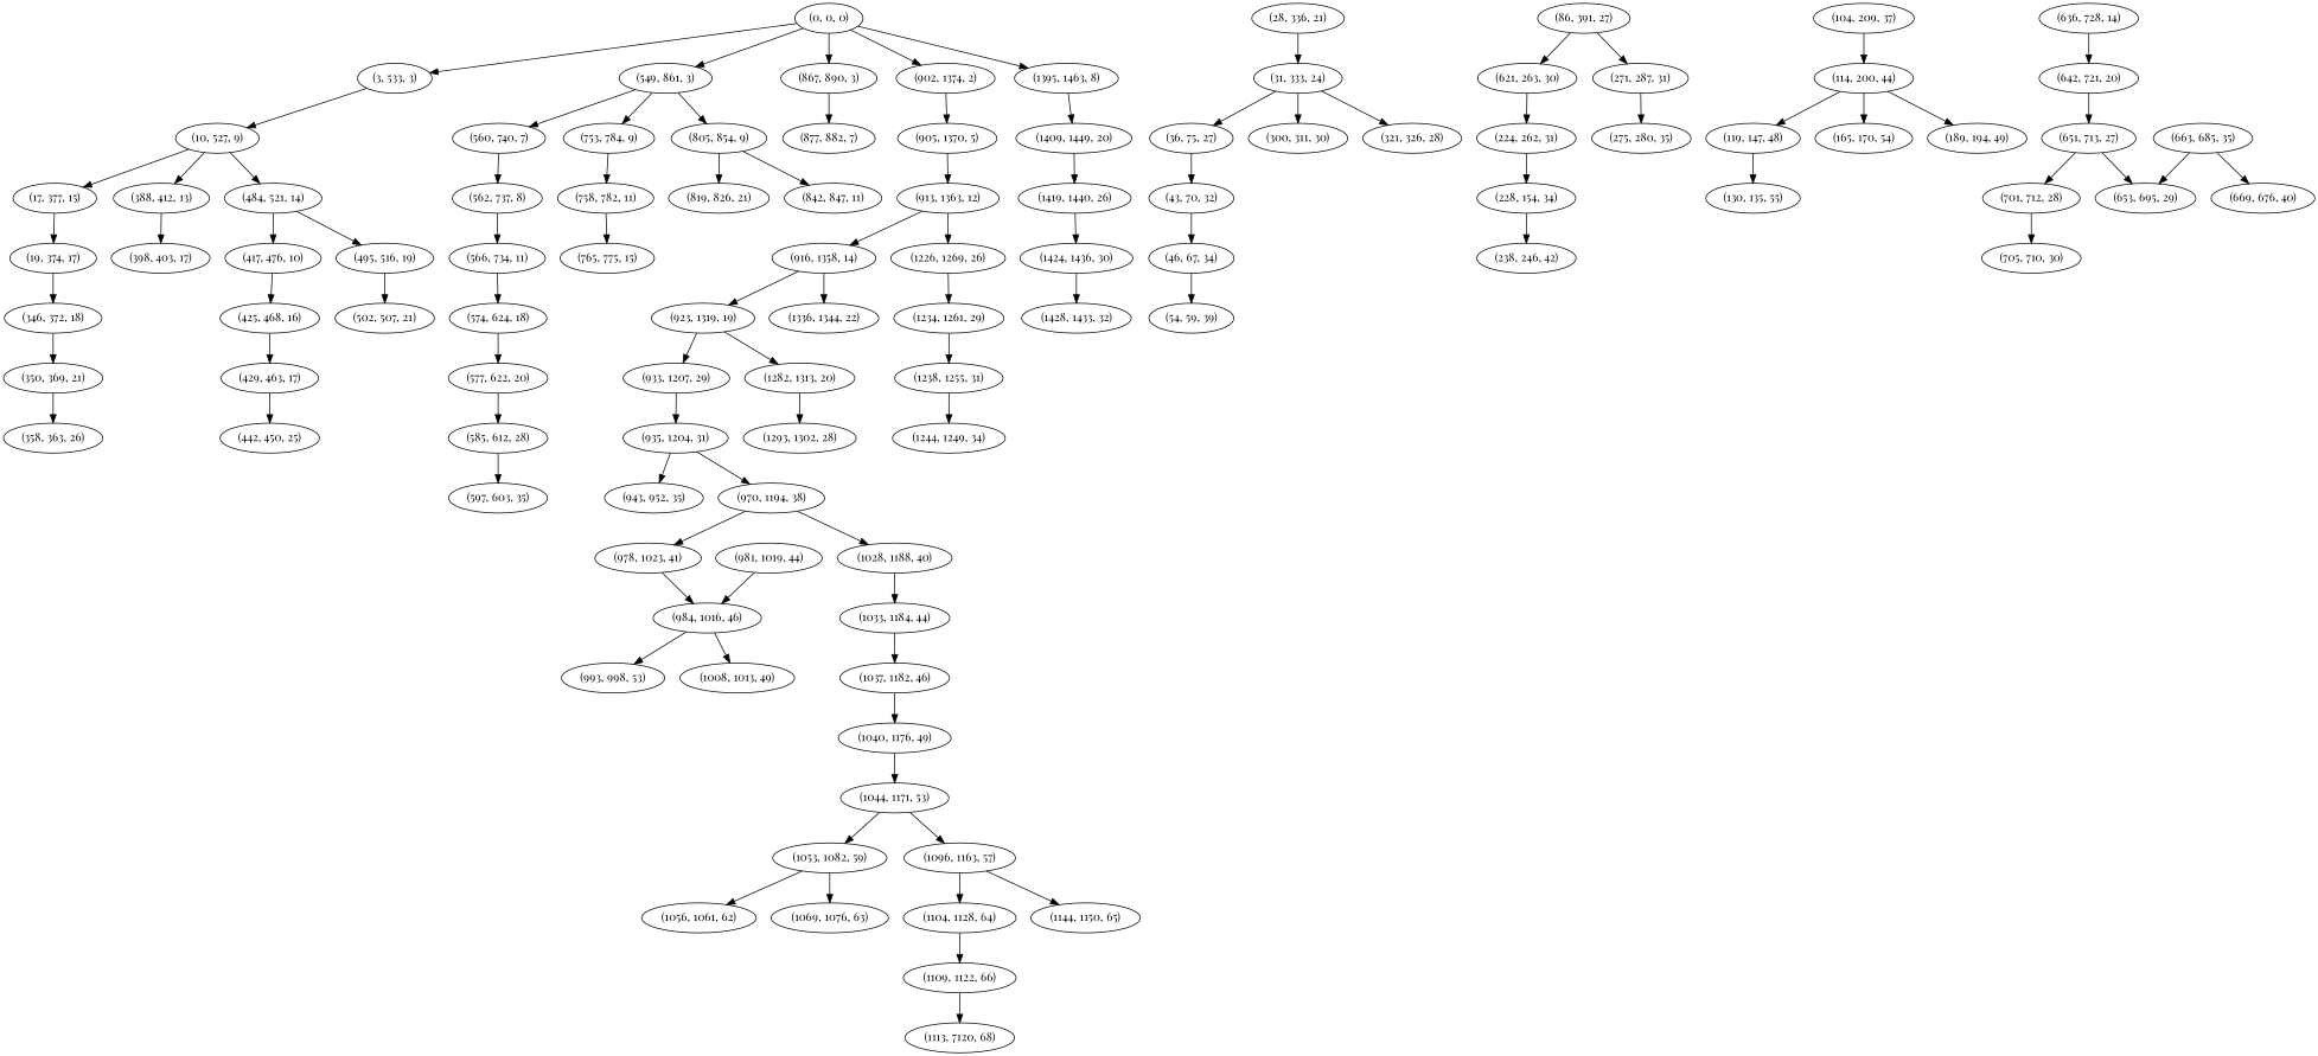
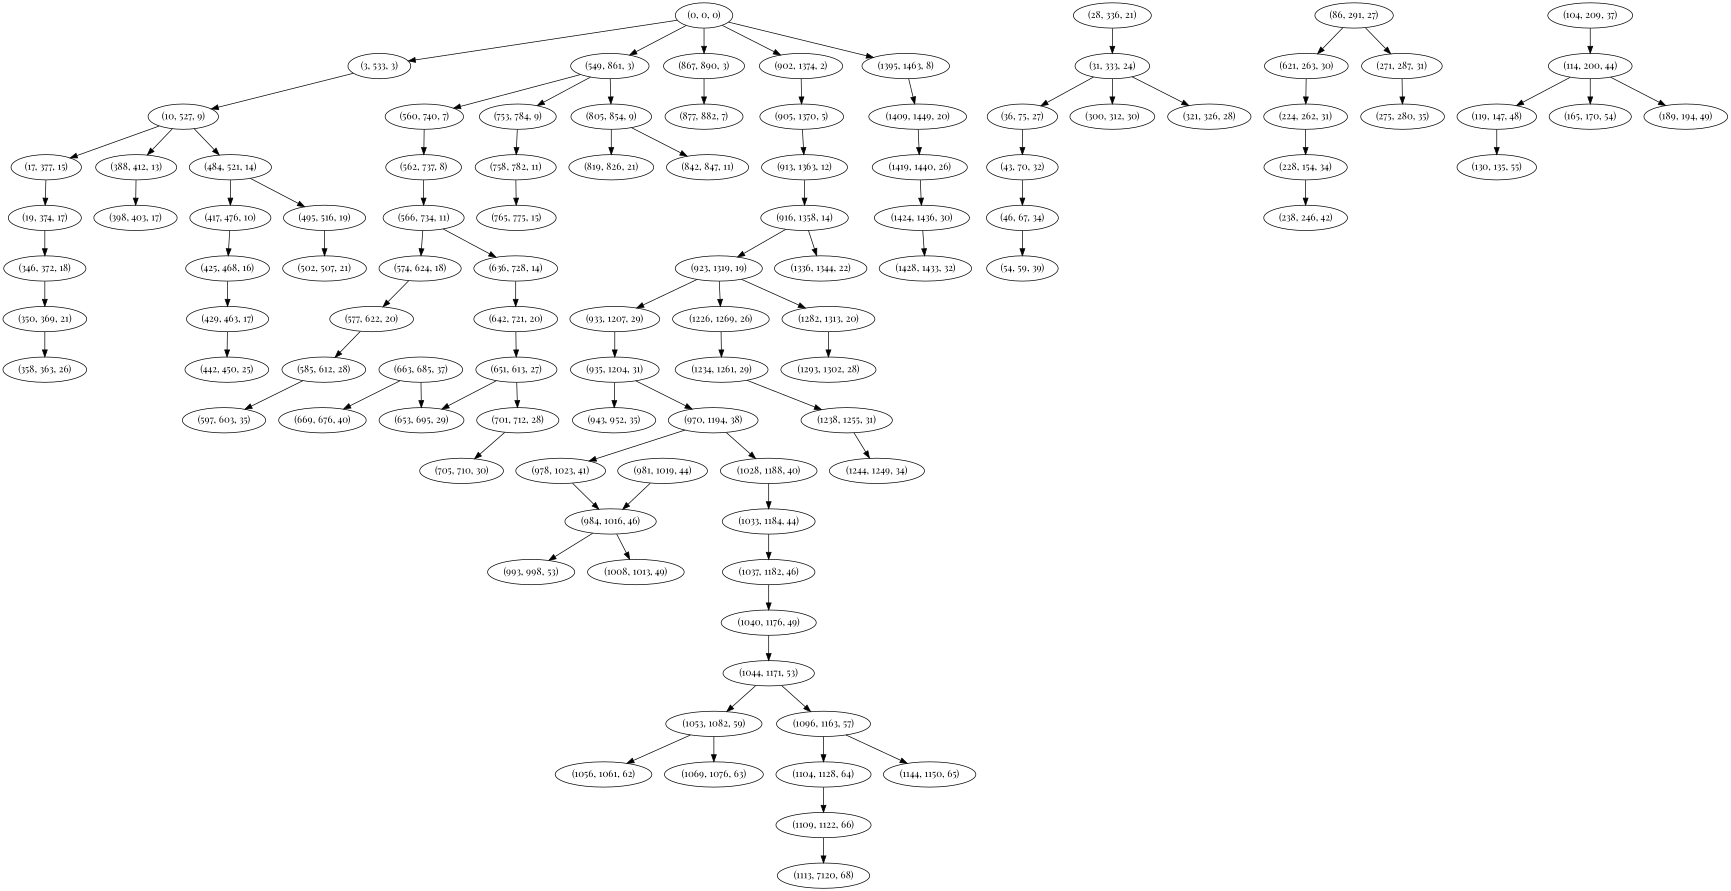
  digraph {
    fontname="Playfair Display"
    node [fontname="Playfair Display"]
    edge [fontname="Playfair Display"]
    "(0, 0, 0)"
    "(3, 533, 3)"
    "(549, 861, 3)"
    "(867, 890, 3)"
    "(902, 1374, 2)"
    "(1395, 1463, 8)"
    "(10, 527, 9)"
    "(560, 740, 7)"
    "(753, 784, 9)"
    "(805, 854, 9)"
    "(877, 882, 7)"
    "(905, 1370, 5)"
    "(1409, 1449, 20)"
    "(17, 377, 15)"
    "(388, 412, 13)"
    "(484, 521, 14)"
    "(19, 374, 17)"
    "(398, 403, 17)"
    "(417, 476, 10)"
    "(425, 468, 16)"
    "(495, 516, 19)"
    "(346, 372, 18)"
    "(350, 369, 21)"
    n24 [label="(28, 336, 21)"]
    "(31, 333, 24)"
    "(36, 75, 27)"
-   "(300, 311, 30)"
+   "(300, 311, 30)" [label="(300, 312, 30)"]
    "(321, 326, 28)"
    "(43, 70, 32)"
    n30 [label="(621, 263, 30)"]
-   "(86, 291, 27)" [label="(86, 391, 27)"]
+   "(86, 291, 27)"
    "(271, 287, 31)"
    "(46, 67, 34)"
    "(54, 59, 39)"
    "(224, 262, 31)"
    "(275, 280, 35)"
    "(104, 209, 37)"
    "(114, 200, 44)"
    "(119, 147, 48)"
    "(165, 170, 54)"
    "(189, 194, 49)"
    "(130, 135, 55)"
    n43 [label="(228, 154, 34)"]
    "(238, 246, 42)"
    "(358, 363, 26)"
    "(429, 463, 17)"
    "(442, 450, 25)"
    "(502, 507, 21)"
    "(562, 737, 8)"
    "(758, 782, 11)"
    "(819, 826, 21)"
    "(842, 847, 11)"
    "(566, 734, 11)"
    "(574, 624, 18)"
    "(636, 728, 14)"
    "(577, 622, 20)"
    "(642, 721, 20)"
    "(585, 612, 28)"
    "(597, 603, 35)"
-   "(651, 713, 27)"
+   "(651, 713, 27)" [label="(651, 613, 27)"]
    "(653, 695, 29)"
    "(701, 712, 28)"
    "(705, 710, 30)"
-   "(663, 685, 37)" [label="(663, 685, 35)"]
+   "(663, 685, 37)"
    "(669, 676, 40)"
    "(765, 775, 15)"
    "(913, 1363, 12)"
    "(916, 1358, 14)"
    "(923, 1319, 19)"
    "(1336, 1344, 22)"
    "(933, 1207, 29)"
    "(1226, 1269, 26)"
    "(1282, 1313, 20)"
    "(935, 1204, 31)"
    "(1234, 1261, 29)"
    "(1293, 1302, 28)"
    "(943, 952, 35)"
    "(970, 1194, 38)"
    "(978, 1023, 41)"
    "(1028, 1188, 40)"
    "(984, 1016, 46)"
    "(1033, 1184, 44)"
    "(981, 1019, 44)"
    "(993, 998, 53)"
    "(1008, 1013, 49)"
    "(1037, 1182, 46)"
    "(1040, 1176, 49)"
    "(1044, 1171, 53)"
    "(1053, 1082, 59)"
    "(1096, 1163, 57)"
    "(1056, 1061, 62)"
    "(1069, 1076, 63)"
    "(1104, 1128, 64)"
    "(1144, 1150, 65)"
    "(1109, 1122, 66)"
    n96 [label="(1113, 7120, 68)"]
    "(1238, 1255, 31)"
    "(1244, 1249, 34)"
    "(1419, 1440, 26)"
    "(1424, 1436, 30)"
    "(1428, 1433, 32)"
    "(0, 0, 0)" -> "(3, 533, 3)"
    "(0, 0, 0)" -> "(549, 861, 3)"
    "(0, 0, 0)" -> "(867, 890, 3)"
    "(0, 0, 0)" -> "(902, 1374, 2)"
    "(0, 0, 0)" -> "(1395, 1463, 8)"
    "(3, 533, 3)" -> "(10, 527, 9)"
    "(549, 861, 3)" -> "(560, 740, 7)"
    "(549, 861, 3)" -> "(753, 784, 9)"
    "(549, 861, 3)" -> "(805, 854, 9)"
    "(867, 890, 3)" -> "(877, 882, 7)"
    "(902, 1374, 2)" -> "(905, 1370, 5)"
    "(1395, 1463, 8)" -> "(1409, 1449, 20)"
    "(10, 527, 9)" -> "(17, 377, 15)"
    "(10, 527, 9)" -> "(388, 412, 13)"
    "(10, 527, 9)" -> "(484, 521, 14)"
    "(560, 740, 7)" -> "(562, 737, 8)"
    "(753, 784, 9)" -> "(758, 782, 11)"
    "(805, 854, 9)" -> "(819, 826, 21)"
    "(805, 854, 9)" -> "(842, 847, 11)"
    "(905, 1370, 5)" -> "(913, 1363, 12)"
    "(1409, 1449, 20)" -> "(1419, 1440, 26)"
    "(17, 377, 15)" -> "(19, 374, 17)"
    "(388, 412, 13)" -> "(398, 403, 17)"
    "(484, 521, 14)" -> "(417, 476, 10)"
    "(484, 521, 14)" -> "(495, 516, 19)"
    "(19, 374, 17)" -> "(346, 372, 18)"
    "(417, 476, 10)" -> "(425, 468, 16)"
    "(425, 468, 16)" -> "(429, 463, 17)"
    "(495, 516, 19)" -> "(502, 507, 21)"
    "(346, 372, 18)" -> "(350, 369, 21)"
    "(350, 369, 21)" -> "(358, 363, 26)"
    n24 -> "(31, 333, 24)"
    "(31, 333, 24)" -> "(36, 75, 27)"
    "(31, 333, 24)" -> "(300, 311, 30)"
    "(31, 333, 24)" -> "(321, 326, 28)"
    "(36, 75, 27)" -> "(43, 70, 32)"
    "(43, 70, 32)" -> "(46, 67, 34)"
    n30 -> "(224, 262, 31)"
    "(86, 291, 27)" -> n30
    "(86, 291, 27)" -> "(271, 287, 31)"
    "(271, 287, 31)" -> "(275, 280, 35)"
    "(46, 67, 34)" -> "(54, 59, 39)"
    "(224, 262, 31)" -> n43
    "(104, 209, 37)" -> "(114, 200, 44)"
    "(114, 200, 44)" -> "(119, 147, 48)"
    "(114, 200, 44)" -> "(165, 170, 54)"
    "(114, 200, 44)" -> "(189, 194, 49)"
    "(119, 147, 48)" -> "(130, 135, 55)"
    n43 -> "(238, 246, 42)"
    "(429, 463, 17)" -> "(442, 450, 25)"
    "(562, 737, 8)" -> "(566, 734, 11)"
    "(758, 782, 11)" -> "(765, 775, 15)"
    "(566, 734, 11)" -> "(574, 624, 18)"
+   "(566, 734, 11)" -> "(636, 728, 14)"
    "(574, 624, 18)" -> "(577, 622, 20)"
    "(636, 728, 14)" -> "(642, 721, 20)"
    "(577, 622, 20)" -> "(585, 612, 28)"
    "(642, 721, 20)" -> "(651, 713, 27)"
    "(585, 612, 28)" -> "(597, 603, 35)"
    "(651, 713, 27)" -> "(653, 695, 29)"
    "(651, 713, 27)" -> "(701, 712, 28)"
    "(701, 712, 28)" -> "(705, 710, 30)"
    "(663, 685, 37)" -> "(653, 695, 29)"
    "(663, 685, 37)" -> "(669, 676, 40)"
    "(913, 1363, 12)" -> "(916, 1358, 14)"
    "(916, 1358, 14)" -> "(923, 1319, 19)"
    "(916, 1358, 14)" -> "(1336, 1344, 22)"
    "(923, 1319, 19)" -> "(933, 1207, 29)"
-   "(913, 1363, 12)" -> "(1226, 1269, 26)"
+   "(923, 1319, 19)" -> "(1226, 1269, 26)"
    "(923, 1319, 19)" -> "(1282, 1313, 20)"
    "(933, 1207, 29)" -> "(935, 1204, 31)"
    "(1226, 1269, 26)" -> "(1234, 1261, 29)"
    "(1282, 1313, 20)" -> "(1293, 1302, 28)"
    "(935, 1204, 31)" -> "(943, 952, 35)"
    "(935, 1204, 31)" -> "(970, 1194, 38)"
    "(1234, 1261, 29)" -> "(1238, 1255, 31)"
    "(970, 1194, 38)" -> "(978, 1023, 41)"
    "(970, 1194, 38)" -> "(1028, 1188, 40)"
    "(978, 1023, 41)" -> "(984, 1016, 46)"
    "(1028, 1188, 40)" -> "(1033, 1184, 44)"
    "(984, 1016, 46)" -> "(993, 998, 53)"
    "(984, 1016, 46)" -> "(1008, 1013, 49)"
    "(1033, 1184, 44)" -> "(1037, 1182, 46)"
    "(981, 1019, 44)" -> "(984, 1016, 46)"
    "(1037, 1182, 46)" -> "(1040, 1176, 49)"
    "(1040, 1176, 49)" -> "(1044, 1171, 53)"
    "(1044, 1171, 53)" -> "(1053, 1082, 59)"
    "(1044, 1171, 53)" -> "(1096, 1163, 57)"
    "(1053, 1082, 59)" -> "(1056, 1061, 62)"
    "(1053, 1082, 59)" -> "(1069, 1076, 63)"
    "(1096, 1163, 57)" -> "(1104, 1128, 64)"
    "(1096, 1163, 57)" -> "(1144, 1150, 65)"
    "(1104, 1128, 64)" -> "(1109, 1122, 66)"
    "(1109, 1122, 66)" -> n96
    "(1238, 1255, 31)" -> "(1244, 1249, 34)"
    "(1419, 1440, 26)" -> "(1424, 1436, 30)"
    "(1424, 1436, 30)" -> "(1428, 1433, 32)"
  }
